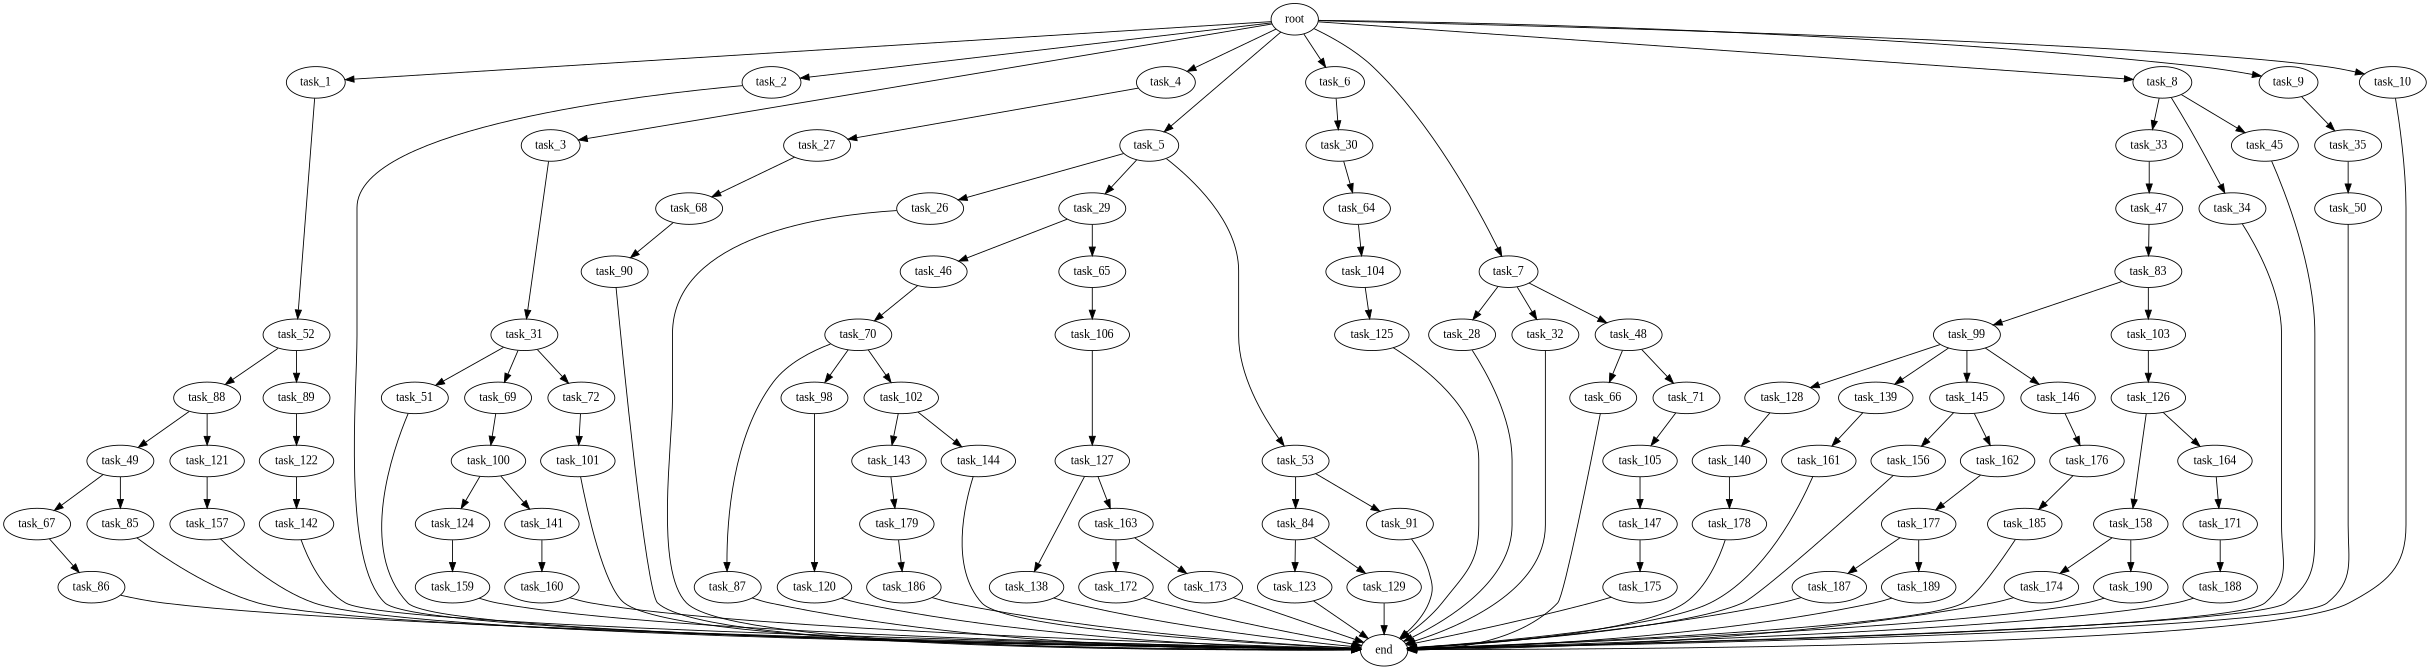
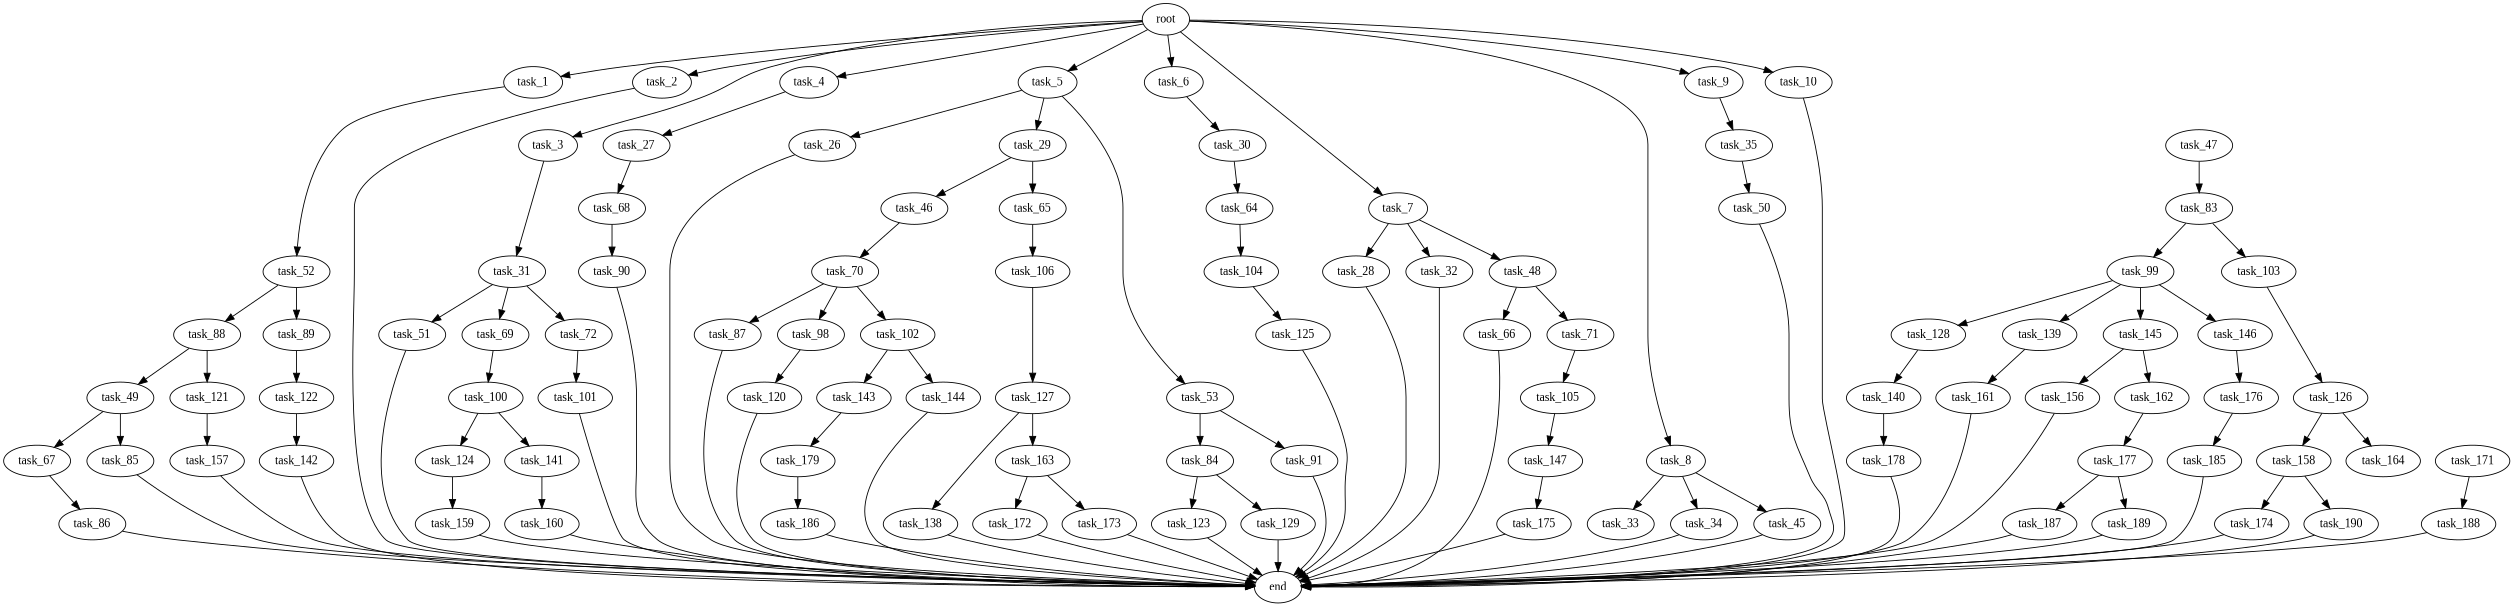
  digraph {
    fontname="Liberation Serif"
    node [fontname="Liberation Serif"]
    edge [fontname="Liberation Serif"]
    root
    task_1
    task_2
    task_3
    task_4
    task_5
    task_6
    task_7
    task_8
    task_9
    task_10
    task_52
    end
    task_31
    task_27
    task_26
    task_29
    task_53
    task_30
    task_28
    task_32
    task_48
    task_33
    task_34
    task_45
    task_35
    task_49
    task_67
    task_85
    task_88
    task_89
    task_51
    task_69
    task_72
    task_68
    task_46
    task_65
    task_84
    task_91
    task_64
    task_66
    task_71
    task_47
    task_50
    task_90
    task_70
    task_106
    task_104
    task_100
    task_101
    task_83
    task_87
    task_98
    task_102
    task_99
    task_103
    task_105
    task_86
    task_121
    task_122
    task_123
    task_129
    task_125
    task_127
    task_124
    task_141
    task_120
    task_143
    task_144
    task_147
    task_128
    task_139
    task_145
    task_146
    task_126
    task_157
    task_142
    task_140
    task_161
    task_156
    task_162
    task_176
    task_159
    task_160
    task_179
    task_158
    task_164
    task_175
    task_138
    task_163
    task_174
    task_190
    task_171
    task_172
    task_173
    task_178
    task_186
    task_177
    task_185
    task_187
    task_189
    task_188
    root -> task_1
    root -> task_2
    root -> task_3
    root -> task_4
    root -> task_5
    root -> task_6
    root -> task_7
    root -> task_8
    root -> task_9
    root -> task_10
    task_1 -> task_52
    task_2 -> end
    task_3 -> task_31
    task_4 -> task_27
    task_5 -> task_26
    task_5 -> task_29
    task_5 -> task_53
    task_6 -> task_30
    task_7 -> task_28
    task_7 -> task_32
    task_7 -> task_48
    task_8 -> task_33
    task_8 -> task_34
    task_8 -> task_45
    task_9 -> task_35
    task_10 -> end
    task_52 -> task_88
    task_52 -> task_89
    task_31 -> task_51
    task_31 -> task_69
    task_31 -> task_72
    task_27 -> task_68
    task_26 -> end
    task_29 -> task_46
    task_29 -> task_65
    task_53 -> task_84
    task_53 -> task_91
    task_30 -> task_64
    task_28 -> end
    task_32 -> end
    task_48 -> task_66
    task_48 -> task_71
-   task_33 -> task_47
    task_34 -> end
    task_45 -> end
    task_35 -> task_50
    task_49 -> task_67
    task_49 -> task_85
    task_67 -> task_86
    task_85 -> end
    task_88 -> task_49
    task_88 -> task_121
    task_89 -> task_122
    task_51 -> end
    task_69 -> task_100
    task_72 -> task_101
    task_68 -> task_90
    task_46 -> task_70
    task_65 -> task_106
    task_84 -> task_123
    task_84 -> task_129
    task_91 -> end
    task_64 -> task_104
    task_66 -> end
    task_71 -> task_105
    task_47 -> task_83
    task_50 -> end
    task_90 -> end
    task_70 -> task_87
    task_70 -> task_98
    task_70 -> task_102
    task_106 -> task_127
    task_104 -> task_125
    task_100 -> task_124
    task_100 -> task_141
    task_101 -> end
    task_83 -> task_99
    task_83 -> task_103
    task_87 -> end
    task_98 -> task_120
    task_102 -> task_143
    task_102 -> task_144
    task_99 -> task_128
    task_99 -> task_139
    task_99 -> task_145
    task_99 -> task_146
    task_103 -> task_126
    task_105 -> task_147
    task_86 -> end
    task_121 -> task_157
    task_122 -> task_142
    task_123 -> end
    task_129 -> end
    task_125 -> end
    task_127 -> task_138
    task_127 -> task_163
    task_124 -> task_159
    task_141 -> task_160
    task_120 -> end
    task_143 -> task_179
    task_144 -> end
    task_147 -> task_175
    task_128 -> task_140
    task_139 -> task_161
    task_145 -> task_156
    task_145 -> task_162
    task_146 -> task_176
    task_126 -> task_158
    task_126 -> task_164
    task_157 -> end
    task_142 -> end
    task_140 -> task_178
    task_161 -> end
    task_156 -> end
    task_162 -> task_177
    task_176 -> task_185
    task_159 -> end
    task_160 -> end
    task_179 -> task_186
    task_158 -> task_174
    task_158 -> task_190
-   task_164 -> task_171
    task_175 -> end
    task_138 -> end
    task_163 -> task_172
    task_163 -> task_173
    task_174 -> end
    task_190 -> end
    task_171 -> task_188
    task_172 -> end
    task_173 -> end
    task_178 -> end
    task_186 -> end
    task_177 -> task_187
    task_177 -> task_189
    task_185 -> end
    task_187 -> end
    task_189 -> end
    task_188 -> end
  }
